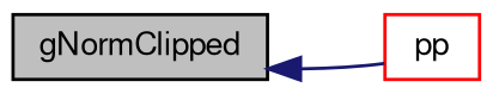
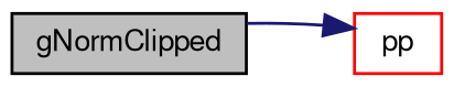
  digraph {
    rankdir=LR
    node [fontname=FreeSans fontsize=10 shape=record]
    n1 [color=black fillcolor=grey75 fontcolor=black height=0.2 label=gNormClipped style=filled width=0.4]
    n2 [color=red height=0.2 label=pp width=0.4]
-   n1 -> n2 [color=midnightblue dir=back fontname=FreeSans fontsize=10 labelfontname=FreeSans labelfontsize=10 style=solid]
+   n2 -> n1 [color=midnightblue dir=back fontname=FreeSans fontsize=10 labelfontname=FreeSans labelfontsize=10 style=solid]
  }
